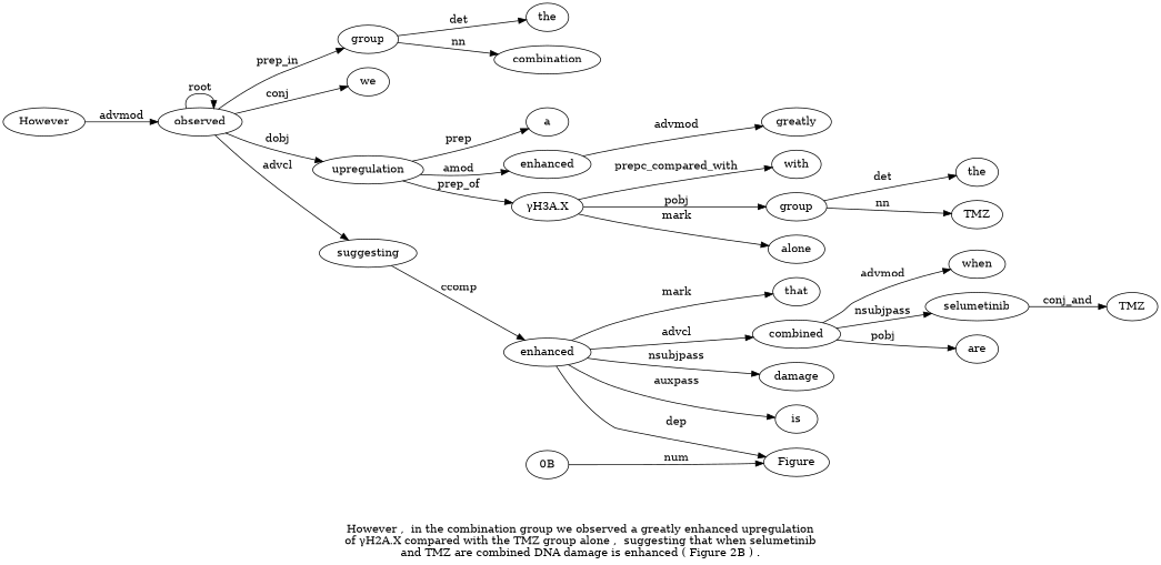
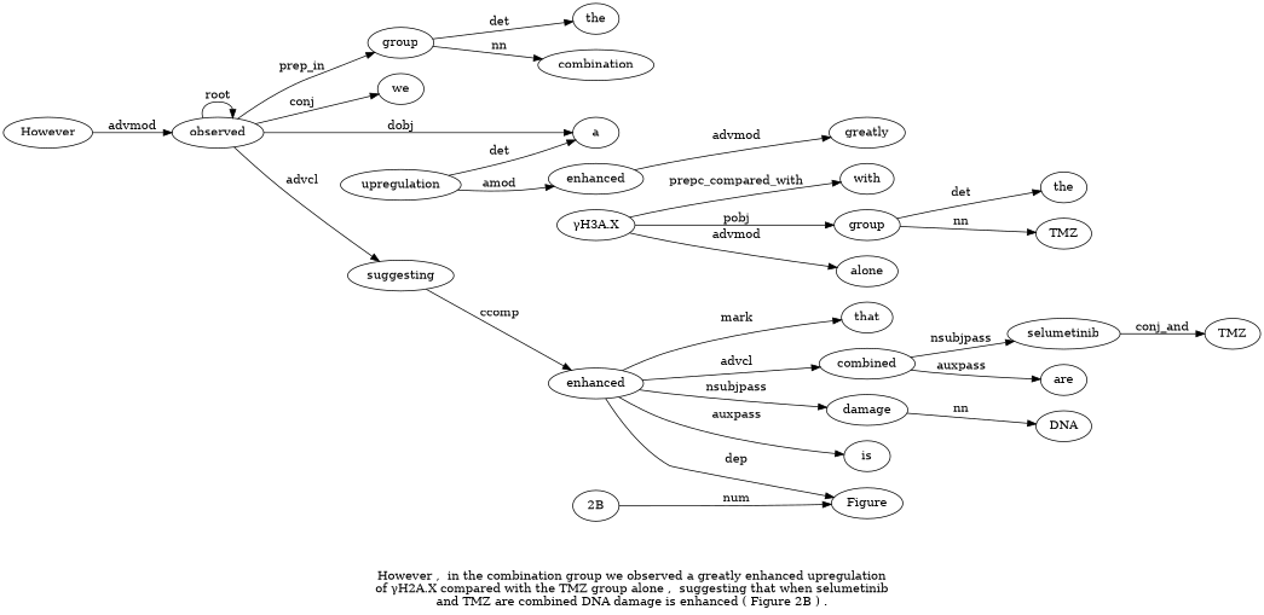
  digraph {
    label="However ,  in the combination group we observed a greatly enhanced upregulation\nof γH2A.X compared with the TMZ group alone ,  suggesting that when selumetinib\nand TMZ are combined DNA damage is enhanced ( Figure 2B ) ."
    rankdir=LR
    node [fillcolor=white style=filled]
    n1 [label=observed]
    n2 [label=group]
    n3 [label=we]
    n4 [label=upregulation]
    n5 [label=suggesting]
    n6 [label=However]
    n7 [label=the]
    n8 [label=combination]
    n9 [label=a]
    n10 [label=enhanced]
    n11 [label="γH3A.X"]
    n12 [label=enhanced]
    n13 [label=greatly]
    n14 [label=with]
    n15 [label=group]
    n16 [label=alone]
    n17 [label=the]
    n18 [label=TMZ]
    n19 [label=that]
    n20 [label=combined]
    n21 [label=damage]
    n22 [label=is]
    n23 [label=Figure]
-   n24 [label=when]
    n25 [label=selumetinib]
    n26 [label=are]
+   n27 [label=DNA]
    n28 [label=TMZ]
-   n29 [label="0B"]
+   n29 [label="2B"]
    n1 -> n1 [label=root]
    n1 -> n2 [label=prep_in]
    n1 -> n3 [label=conj]
-   n1 -> n4 [label=dobj]
+   n1 -> n9 [label=dobj]
    n1 -> n5 [label=advcl]
    n2 -> n7 [label=det]
    n2 -> n8 [label=nn]
-   n4 -> n9 [label=prep]
+   n4 -> n9 [label=det]
    n4 -> n10 [label=amod]
-   n4 -> n11 [label=prep_of]
    n5 -> n12 [label=ccomp]
    n6 -> n1 [label=advmod]
    n10 -> n13 [label=advmod]
    n11 -> n14 [label=prepc_compared_with]
    n11 -> n15 [label=pobj]
-   n11 -> n16 [label=mark]
+   n11 -> n16 [label=advmod]
    n12 -> n19 [label=mark]
    n12 -> n20 [label=advcl]
    n12 -> n21 [label=nsubjpass]
    n12 -> n22 [label=auxpass]
    n12 -> n23 [label=dep]
    n15 -> n17 [label=det]
    n15 -> n18 [label=nn]
-   n20 -> n24 [label=advmod]
    n20 -> n25 [label=nsubjpass]
-   n20 -> n26 [label=pobj]
+   n20 -> n26 [label=auxpass]
+   n21 -> n27 [label=nn]
    n25 -> n28 [label=conj_and]
    n29 -> n23 [label=num]
  }
